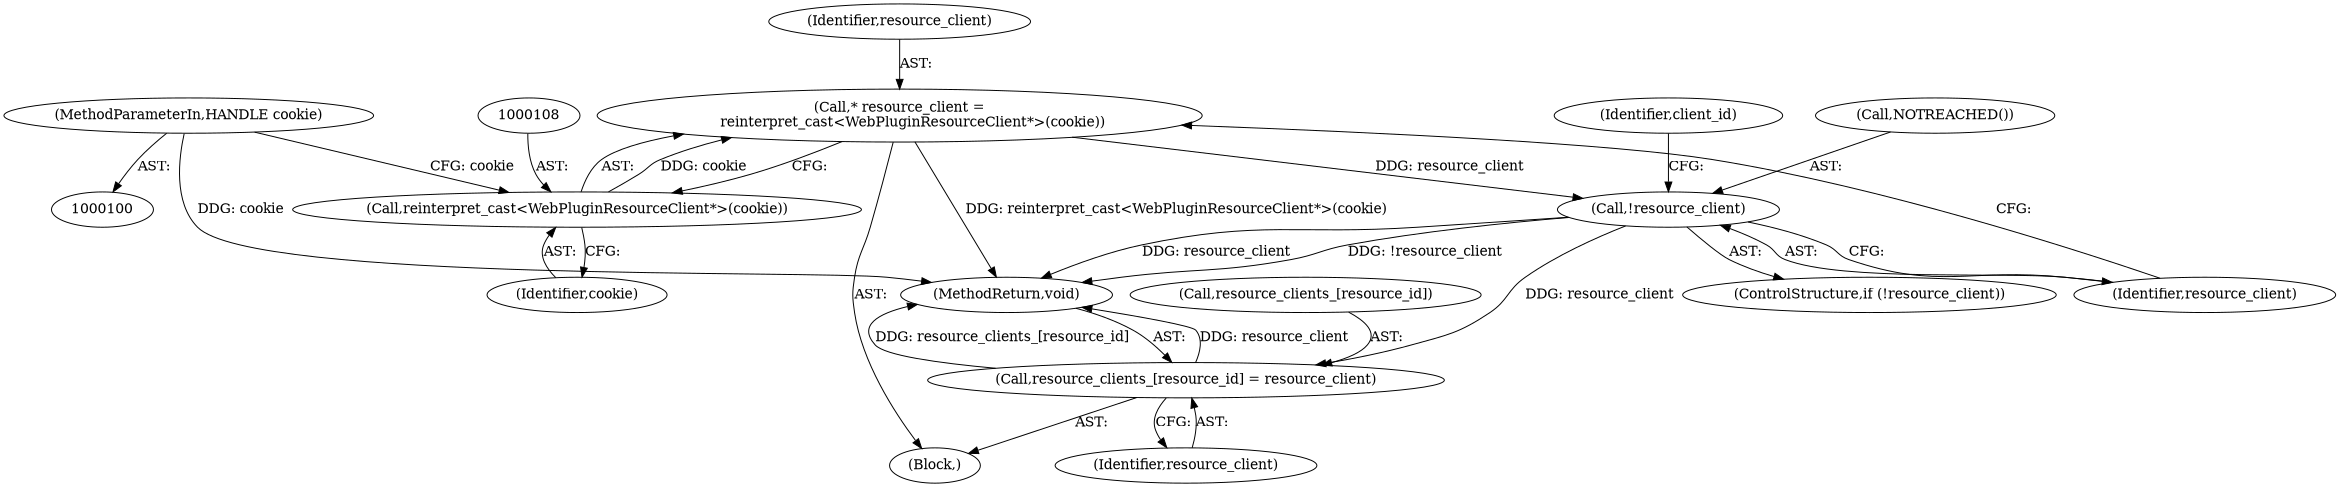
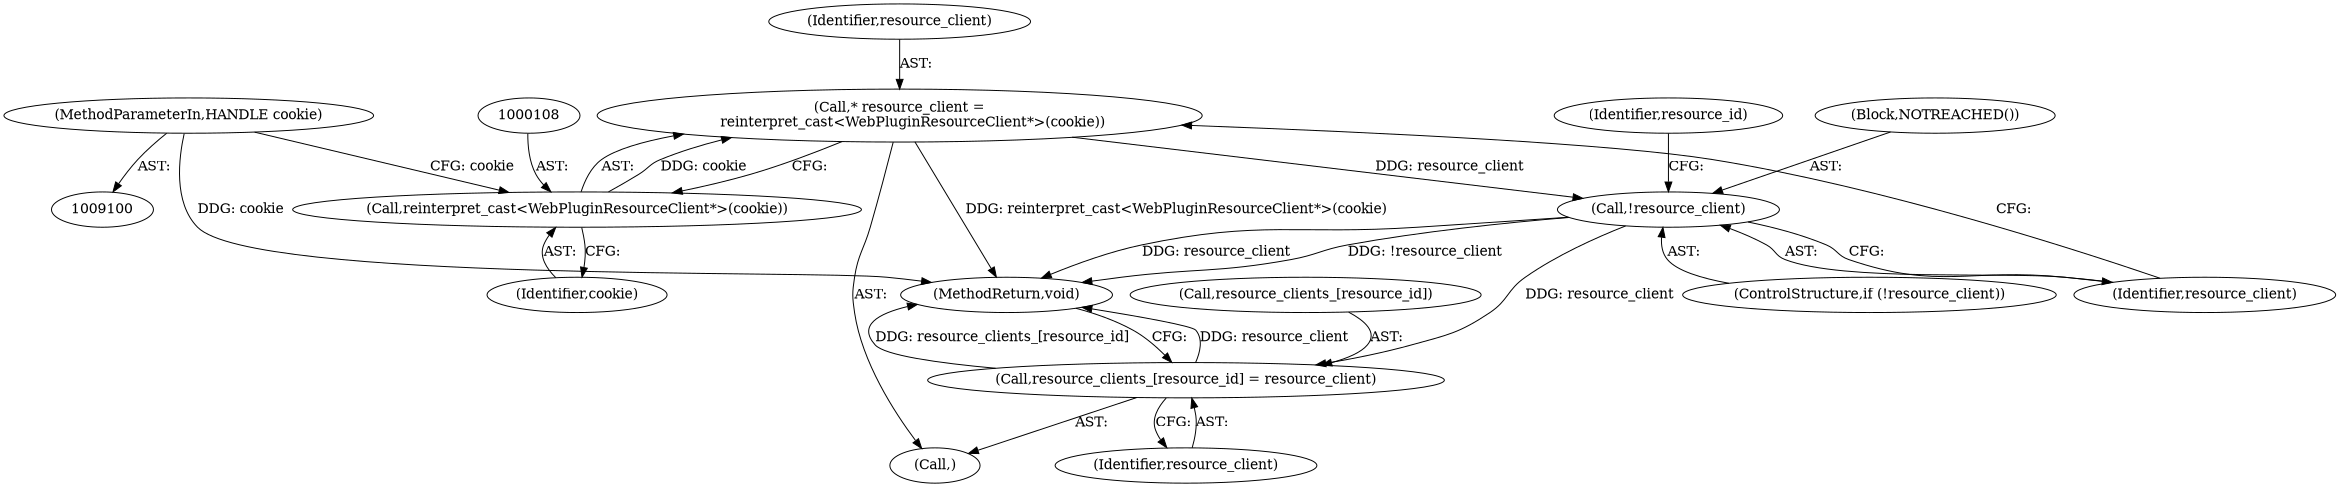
  digraph {
    n1 [label="(Call,* resource_client =\n      reinterpret_cast<WebPluginResourceClient*>(cookie))"]
    n2 [label="(Call,reinterpret_cast<WebPluginResourceClient*>(cookie))"]
    n3 [label="(Call,!resource_client)"]
-   n4 [label="(Block,)"]
+   n4 [label="(Call,)"]
    n5 [label="(MethodReturn,void)"]
    n6 [label="(Identifier,cookie)"]
    n7 [label="(Call,resource_clients_[resource_id] = resource_client)"]
    n8 [label="(ControlStructure,if (!resource_client))"]
    n9 [label="(Identifier,resource_client)"]
    n10 [label="(MethodParameterIn,HANDLE cookie)"]
-   1000100
+   1000100 [label=1009100]
    n12 [label="(Identifier,resource_client)"]
    n13 [label="(Call,resource_clients_[resource_id])"]
-   n14 [label="(Identifier,client_id)"]
+   n14 [label="(Identifier,resource_id)"]
    n15 [label="(Identifier,resource_client)"]
-   n16 [label="(Call,NOTREACHED())"]
+   n16 [label="(Block,NOTREACHED())"]
    1000108
    n1 -> n2 [label="CFG: "]
    n1 -> n3 [label="DDG: resource_client"]
    n1 -> n4 [label="AST: "]
    n1 -> n5 [label="DDG: reinterpret_cast<WebPluginResourceClient*>(cookie)"]
    n2 -> n1 [label="AST: "]
    n2 -> n1 [label="DDG: cookie"]
    n2 -> n6 [label="CFG: "]
    n3 -> n5 [label="DDG: resource_client"]
    n3 -> n5 [label="DDG: !resource_client"]
    n3 -> n7 [label="DDG: resource_client"]
-   n3 -> n8 [label="AST: "]
+   n8 -> n3 [label="AST: "]
    n3 -> n9 [label="CFG: "]
-   n5 -> n7 [label="AST: "]
+   n5 -> n7 [label="CFG: "]
    n6 -> n2 [label="AST: "]
    n7 -> n4 [label="AST: "]
    n7 -> n5 [label="DDG: resource_client"]
    n7 -> n5 [label="DDG: resource_clients_[resource_id]"]
    n7 -> n12 [label="CFG: "]
    n9 -> n1 [label="CFG: "]
    n9 -> n3 [label="AST: "]
    n10 -> n2 [label="CFG: cookie"]
    n10 -> n5 [label="DDG: cookie"]
    n10 -> 1000100 [label="AST: "]
    n12 -> n7 [label="AST: "]
    n13 -> n7 [label="AST: "]
    n14 -> n3 [label="CFG: "]
    n15 -> n1 [label="AST: "]
    n16 -> n3 [label="AST: "]
    1000108 -> n2 [label="AST: "]
  }
